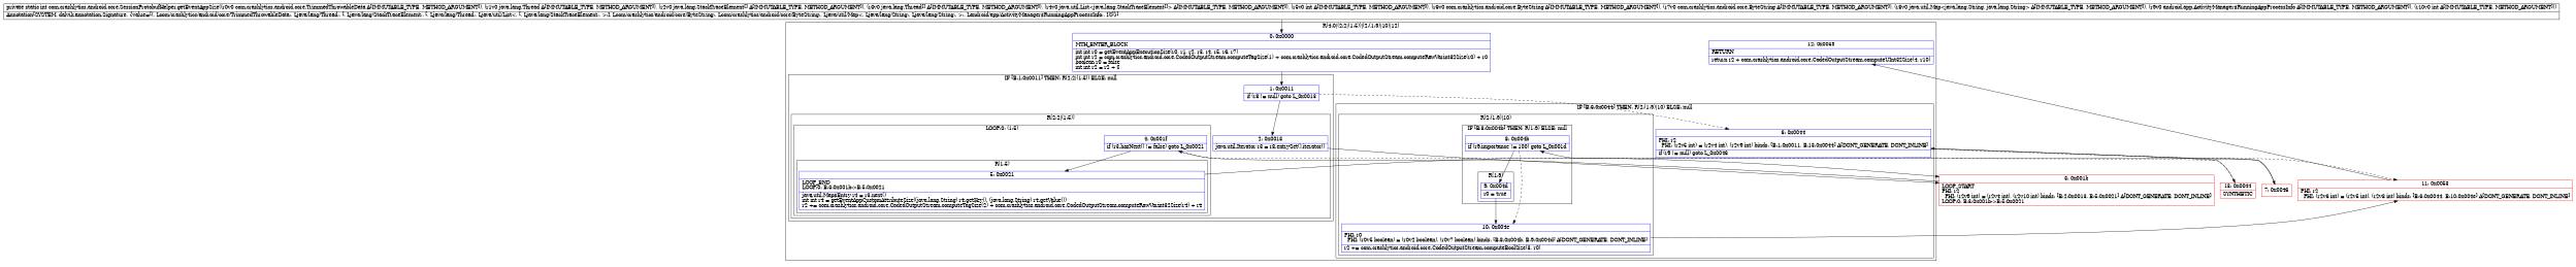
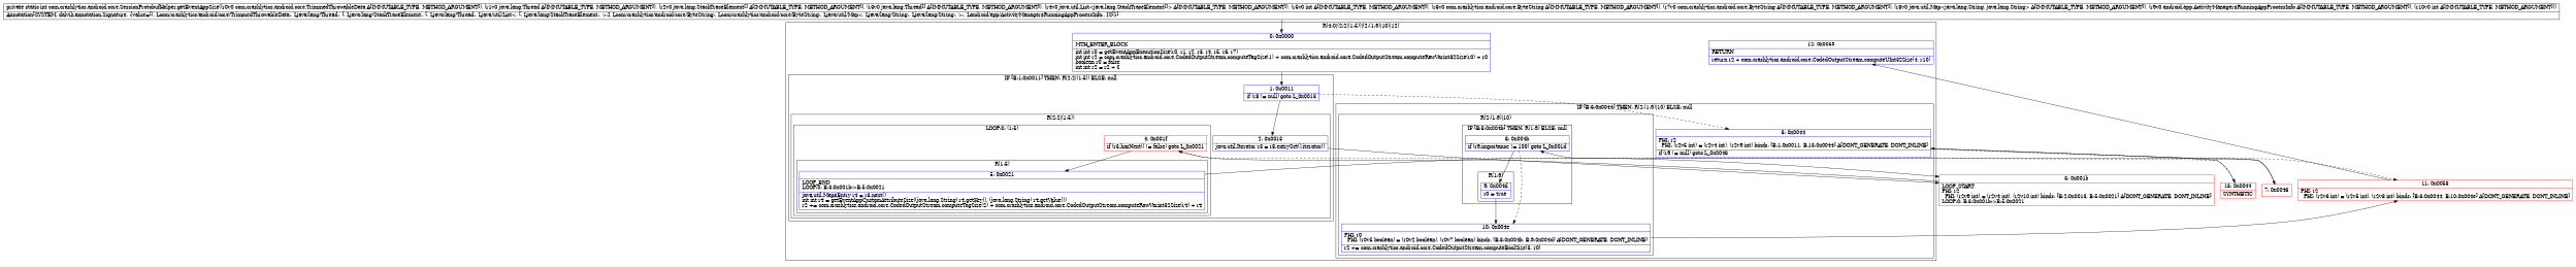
  digraph {
    node [color=blue shape=record]
    n1 [label="{5\:\ 0x0021|LOOP_END\lLOOP:0: B:3:0x001b\-\>B:5:0x0021\l|java.util.Map$Entry r4 = r3.next()\lint int r4 = getEventAppCustomAttributeSize((java.lang.String) r4.getKey(), (java.lang.String) r4.getValue())\lr2 += com.crashlytics.android.core.CodedOutputStream.computeTagSize(2) + com.crashlytics.android.core.CodedOutputStream.computeRawVarint32Size(r4) + r4\l}"]
-   n2 [label="{4\:\ 0x001f|if (r3.hasNext() != false) goto L_0x0021\l}"]
+   n2 [color=red label="{4\:\ 0x001f|if (r3.hasNext() != false) goto L_0x0021\l}"]
    n3 [label="{2\:\ 0x0013|java.util.Iterator r3 = r8.entrySet().iterator()\l}"]
    n4 [label="{1\:\ 0x0011|if (r8 != null) goto L_0x0013\l}"]
    n5 [label="{9\:\ 0x004d|r0 = true\l}"]
    n6 [label="{8\:\ 0x004b|if (r9.importance != 100) goto L_0x001d\l}"]
    n7 [label="{10\:\ 0x004e|PHI: r0 \l  PHI: (r0v5 boolean) = (r0v2 boolean), (r0v7 boolean) binds: [B:8:0x004b, B:9:0x004d] A[DONT_GENERATE, DONT_INLINE]\l|r2 += com.crashlytics.android.core.CodedOutputStream.computeBoolSize(3, r0)\l}"]
    n8 [label="{6\:\ 0x0044|PHI: r2 \l  PHI: (r2v5 int) = (r2v4 int), (r2v9 int) binds: [B:1:0x0011, B:13:0x0044] A[DONT_GENERATE, DONT_INLINE]\l|if (r9 != null) goto L_0x0046\l}"]
    n9 [label="{0\:\ 0x0000|MTH_ENTER_BLOCK\l|int int r0 = getEventAppExecutionSize(r0, r1, r2, r3, r4, r5, r6, r7)\lint int r2 = com.crashlytics.android.core.CodedOutputStream.computeTagSize(1) + com.crashlytics.android.core.CodedOutputStream.computeRawVarint32Size(r0) + r0\lboolean r0 = false\lint int r2 = r2 + 0\l}"]
    n10 [label="{12\:\ 0x0059|RETURN\l|return r2 + com.crashlytics.android.core.CodedOutputStream.computeUInt32Size(4, r10)\l}"]
    n11 [color=red label="{3\:\ 0x001b|LOOP_START\lPHI: r2 \l  PHI: (r2v9 int) = (r2v4 int), (r2v10 int) binds: [B:2:0x0013, B:5:0x0021] A[DONT_GENERATE, DONT_INLINE]\lLOOP:0: B:3:0x001b\-\>B:5:0x0021\l}"]
    n12 [color=red label="{13\:\ 0x0044|SYNTHETIC\l}"]
    n13 [color=red label="{11\:\ 0x0053|PHI: r2 \l  PHI: (r2v6 int) = (r2v5 int), (r2v8 int) binds: [B:6:0x0044, B:10:0x004e] A[DONT_GENERATE, DONT_INLINE]\l}"]
    n14 [color=red label="{7\:\ 0x0046}"]
    n15 [label="{private static int com.crashlytics.android.core.SessionProtobufHelper.getEventAppSize((r0v0 com.crashlytics.android.core.TrimmedThrowableData A[IMMUTABLE_TYPE, METHOD_ARGUMENT]), (r1v0 java.lang.Thread A[IMMUTABLE_TYPE, METHOD_ARGUMENT]), (r2v0 java.lang.StackTraceElement[] A[IMMUTABLE_TYPE, METHOD_ARGUMENT]), (r3v0 java.lang.Thread[] A[IMMUTABLE_TYPE, METHOD_ARGUMENT]), (r4v0 java.util.List\<java.lang.StackTraceElement[]\> A[IMMUTABLE_TYPE, METHOD_ARGUMENT]), (r5v0 int A[IMMUTABLE_TYPE, METHOD_ARGUMENT]), (r6v0 com.crashlytics.android.core.ByteString A[IMMUTABLE_TYPE, METHOD_ARGUMENT]), (r7v0 com.crashlytics.android.core.ByteString A[IMMUTABLE_TYPE, METHOD_ARGUMENT]), (r8v0 java.util.Map\<java.lang.String, java.lang.String\> A[IMMUTABLE_TYPE, METHOD_ARGUMENT]), (r9v0 android.app.ActivityManager$RunningAppProcessInfo A[IMMUTABLE_TYPE, METHOD_ARGUMENT]), (r10v0 int A[IMMUTABLE_TYPE, METHOD_ARGUMENT]))  | Annotation[SYSTEM, dalvik.annotation.Signature, \{value=[(, Lcom\/crashlytics\/android\/core\/TrimmedThrowableData;, Ljava\/lang\/Thread;, [, Ljava\/lang\/StackTraceElement;, [, Ljava\/lang\/Thread;, Ljava\/util\/List\<, [, Ljava\/lang\/StackTraceElement;, \>;I, Lcom\/crashlytics\/android\/core\/ByteString;, Lcom\/crashlytics\/android\/core\/ByteString;, Ljava\/util\/Map\<, Ljava\/lang\/String;, Ljava\/lang\/String;, \>;, Landroid\/app\/ActivityManager$RunningAppProcessInfo;, I)I]\}]\l}" color=""]
    subgraph cluster_1 {
      label="R(4:0|(2:2|(1:5))|(2:(1:9)|10)|12)"
      n9
      n10
      subgraph cluster_2 {
        label="IF [B:1:0x0011] THEN: R(2:2|(1:5)) ELSE: null"
        n4
        subgraph cluster_3 {
          label="R(2:2|(1:5))"
          n3
          subgraph cluster_4 {
            label="LOOP:0: (1:5)"
            n2
            subgraph cluster_5 {
              label="R(1:5)"
              n1
            }
          }
        }
      }
      subgraph cluster_6 {
        label="IF [B:6:0x0044] THEN: R(2:(1:9)|10) ELSE: null"
        n8
        subgraph cluster_7 {
          label="R(2:(1:9)|10)"
          n7
          subgraph cluster_8 {
            label="IF [B:8:0x004b] THEN: R(1:9) ELSE: null"
            n6
            subgraph cluster_9 {
              label="R(1:9)"
              n5
            }
          }
        }
      }
    }
    n1 -> n11
    n2 -> n1
    n2 -> n12 [style=dashed]
    n3 -> n11
    n4 -> n3
    n4 -> n8 [style=dashed]
    n5 -> n7
    n6 -> n5
    n6 -> n7 [style=dashed]
    n7 -> n13
    n8 -> n13 [style=dashed]
    n8 -> n14
    n9 -> n4
    n11 -> n2
    n12 -> n8
    n13 -> n10
    n14 -> n6
    n15 -> n9
  }
